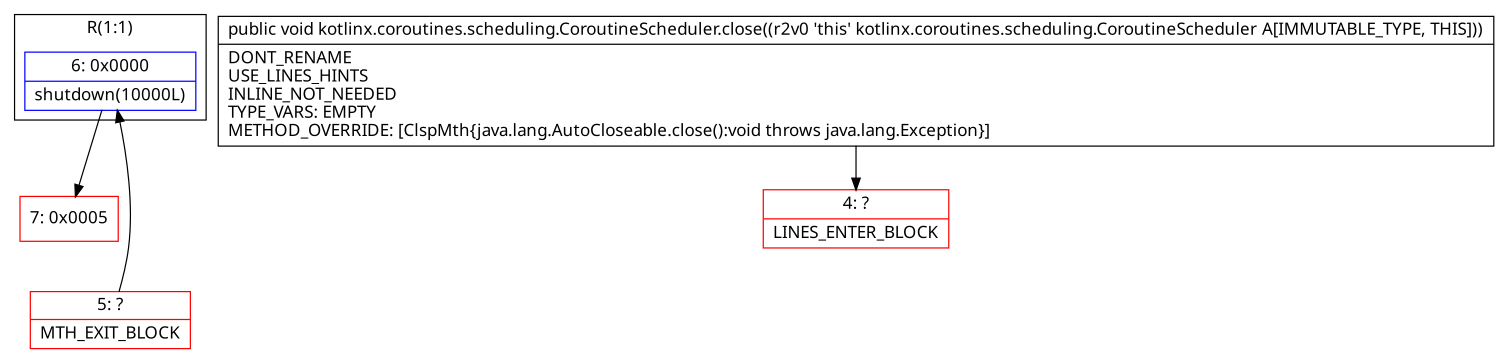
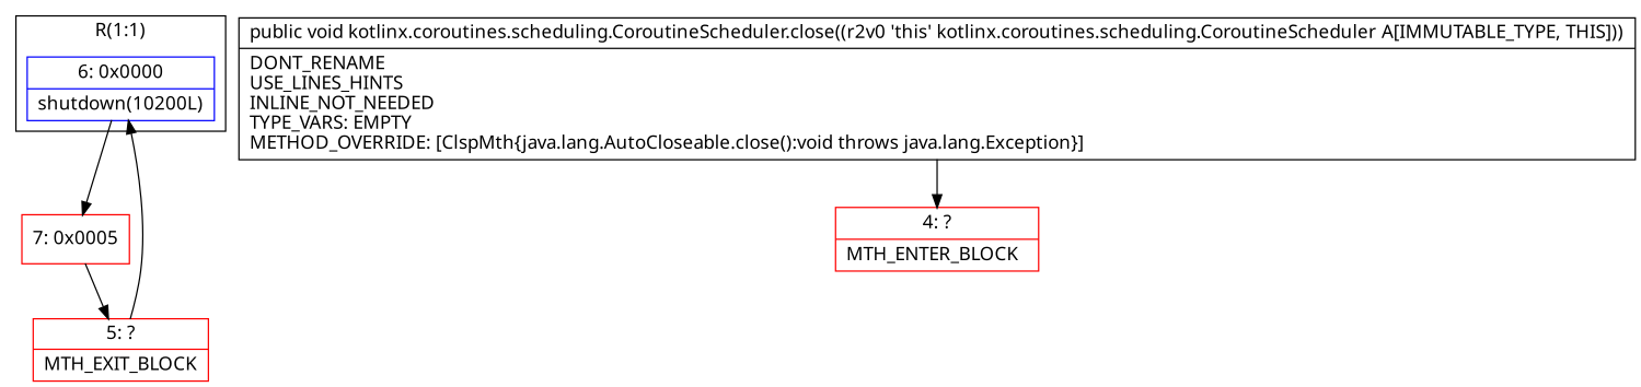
  digraph {
    fontname="Noto Sans"
    node [color=red fontname="Noto Sans" shape=record]
    edge [fontname="Noto Sans"]
-   n1 [color=blue label="{6\:\ 0x0000|shutdown(10000L)\l}"]
+   n1 [color=blue label="{6\:\ 0x0000|shutdown(10200L)\l}"]
    n2 [label="{7\:\ 0x0005}"]
    n3 [label="{5\:\ ?|MTH_EXIT_BLOCK\l}"]
-   n4 [label="{4\:\ ?|LINES_ENTER_BLOCK\l}"]
+   n4 [label="{4\:\ ?|MTH_ENTER_BLOCK\l}"]
    n5 [label="{public void kotlinx.coroutines.scheduling.CoroutineScheduler.close((r2v0 'this' kotlinx.coroutines.scheduling.CoroutineScheduler A[IMMUTABLE_TYPE, THIS]))  | DONT_RENAME\lUSE_LINES_HINTS\lINLINE_NOT_NEEDED\lTYPE_VARS: EMPTY\lMETHOD_OVERRIDE: [ClspMth\{java.lang.AutoCloseable.close():void throws java.lang.Exception\}]\l}" color=""]
    subgraph cluster_1 {
      label="R(1:1)"
      n1
    }
    n1 -> n2
+   n2 -> n3
    n3 -> n1
    n5 -> n4
  }
